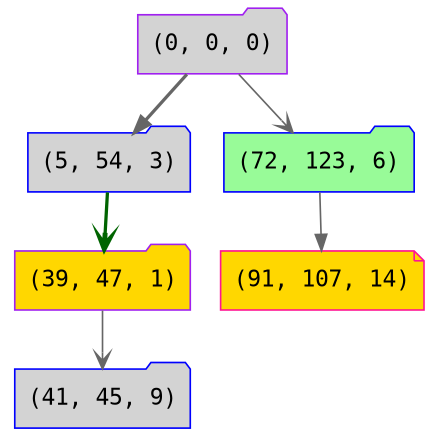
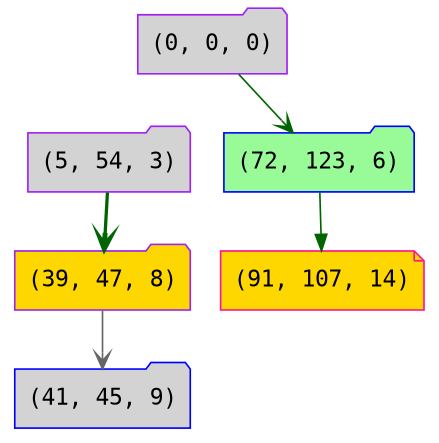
  digraph {
    fontname="DejaVu Sans Mono"
    node [color=blue fillcolor=lightgrey fontname="DejaVu Sans Mono" shape=folder style=filled]
    edge [arrowhead=vee color=darkgreen fontname="DejaVu Sans Mono" style=solid]
-   "(5, 54, 3)"
+   "(5, 54, 3)" [color=purple]
    "(0, 0, 0)" [color=purple]
    "(72, 123, 6)" [fillcolor=palegreen]
-   "(39, 47, 8)" [color=purple fillcolor=gold label="(39, 47, 1)"]
+   "(39, 47, 8)" [color=purple fillcolor=gold]
    "(91, 107, 14)" [color=deeppink fillcolor=gold shape=note]
    "(41, 45, 9)"
    "(5, 54, 3)" -> "(39, 47, 8)" [style=bold]
-   "(0, 0, 0)" -> "(5, 54, 3)" [arrowhead=normal color=gray40 style=bold]
-   "(0, 0, 0)" -> "(72, 123, 6)" [color=gray40]
-   "(72, 123, 6)" -> "(91, 107, 14)" [arrowhead=normal color=gray40]
+   "(0, 0, 0)" -> "(72, 123, 6)"
+   "(72, 123, 6)" -> "(91, 107, 14)" [arrowhead=normal]
    "(39, 47, 8)" -> "(41, 45, 9)" [color=gray40]
  }
